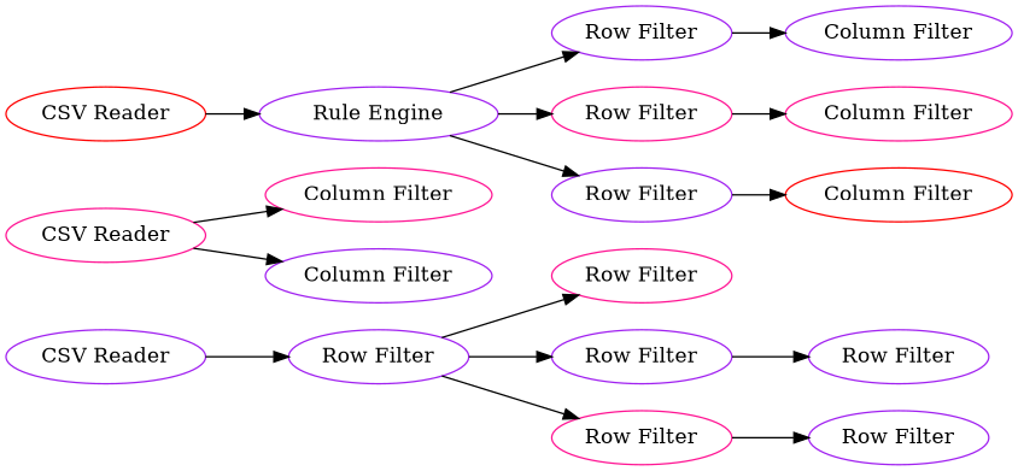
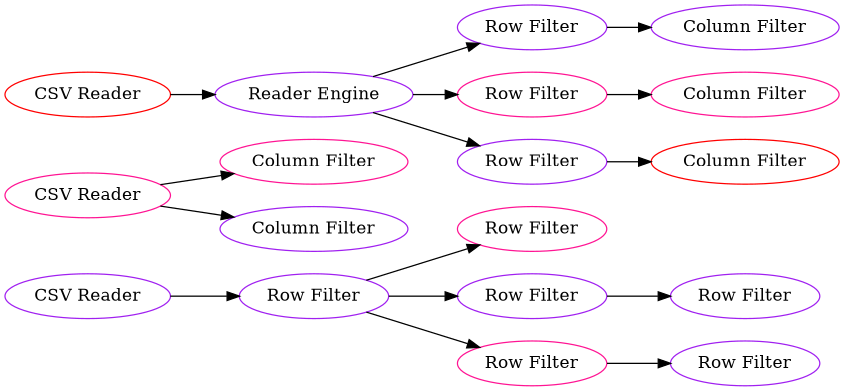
  digraph {
    rankdir=LR
    node [color=purple]
    n1 [label="CSV Reader"]
    n2 [label="Row Filter"]
    n3 [label="Row Filter" color=deeppink]
    n4 [label="Row Filter"]
    n5 [label="Row Filter" color=deeppink]
    n6 [label="Row Filter"]
    n7 [label="Row Filter"]
    n8 [label="Column Filter" color=deeppink]
    n9 [label="Column Filter"]
    n10 [label="CSV Reader" color=deeppink]
-   n11 [label="Rule Engine"]
+   n11 [label="Reader Engine"]
    n12 [label="Row Filter"]
    n13 [label="Row Filter" color=deeppink]
    n14 [label="Row Filter"]
    n15 [label="CSV Reader" color=red]
    n16 [label="Column Filter"]
    n17 [label="Column Filter" color=deeppink]
    n18 [label="Column Filter" color=red]
    n1 -> n2
    n2 -> n3
    n2 -> n4
    n2 -> n5
    n4 -> n6
    n5 -> n7
    n10 -> n8
    n10 -> n9
    n11 -> n12
    n11 -> n13
    n11 -> n14
    n12 -> n16
    n13 -> n17
    n14 -> n18
    n15 -> n11
  }
